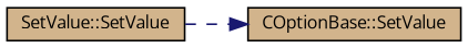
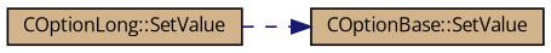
  digraph {
    rankdir=LR
    fontname="Open Sans"
    node [color=black fillcolor=tan fontname="Open Sans" fontsize=10 shape=record style=filled]
-   n1 [fontcolor=black height=0.2 label="SetValue::SetValue" width=0.4]
+   n1 [fontcolor=black height=0.2 label="COptionLong::SetValue" width=0.4]
    n2 [height=0.2 label="COptionBase::SetValue" width=0.4]
    n1 -> n2 [color=midnightblue fontname="Open Sans" fontsize=10 labelfontname=Helvetica labelfontsize=10 style=dashed]
  }
